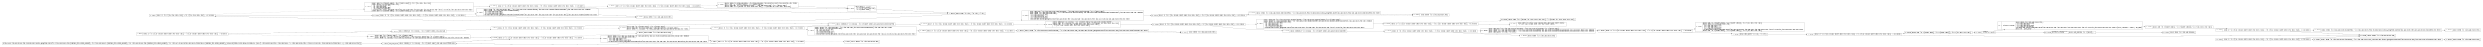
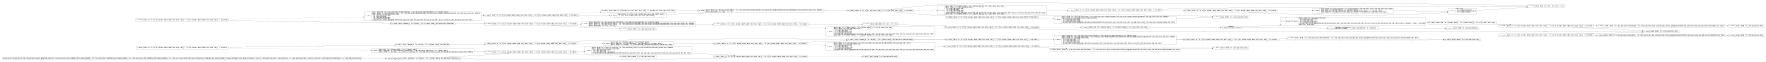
  digraph {
    fontname="Courier Prime"
    rankdir=LR
    node [fontname="Courier Prime" shape=record]
    edge [fontname="Courier Prime"]
    n1 [label="{0\:\ 0x0000|MTH_ENTER_BLOCK\l|0x0000: INSTANCE_OF  (r0 I:boolean) = (r10 I:?[OBJECT, ARRAY]) java.lang.reflect.TypeVariable \l}"]
    n2 [label="{3\:\ 0x000b|0x000b: IF  (r1 I:?[int, boolean, OBJECT, ARRAY, byte, short, char]) == (0 ?[int, boolean, OBJECT, ARRAY, byte, short, char])  \-\> B:5:0x000e \l}"]
    n3 [label="{1\:\ 0x0002|0x0002: IF  (r0 I:?[int, boolean, OBJECT, ARRAY, byte, short, char]) == (0 ?[int, boolean, OBJECT, ARRAY, byte, short, char])  \-\> B:8:0x0018 \l}"]
    n4 [label="{2\:\ 0x0004|0x0004: MOVE  (r0 I:?[OBJECT, ARRAY]) = (r10 I:?[OBJECT, ARRAY]) \l0x0005: CHECK_CAST  (r0 I:java.lang.reflect.TypeVariable) = (java.lang.reflect.TypeVariable) (r0 I:?[OBJECT, ARRAY]) \l0x0007: INVOKE  (r1 I:boolean) = (r11 I:java.util.Collection), (r0 I:java.lang.Object) java.util.Collection.contains(java.lang.Object):boolean type: INTERFACE \l}"]
    n5 [label="{8\:\ 0x0018|0x0018: INSTANCE_OF  (r0 I:boolean) = (r10 I:?[OBJECT, ARRAY]) java.lang.Class \l}"]
    n6 [label="{9\:\ 0x001a|0x001a: IF  (r0 I:?[int, boolean, OBJECT, ARRAY, byte, short, char]) == (0 ?[int, boolean, OBJECT, ARRAY, byte, short, char])  \-\> B:17:0x0035 \l}"]
    n7 [label="{4\:\ 0x000d|0x000d: RETURN  (r10 I:java.lang.reflect.Type) \l}"]
    n8 [label="{5\:\ 0x000e|0x000e: INVOKE  (r11 I:java.util.Collection), (r0 I:java.lang.Object) java.util.Collection.add(java.lang.Object):boolean type: INTERFACE \l0x0011: INVOKE  (r10 I:java.lang.reflect.Type) = \l  (r8 I:java.lang.reflect.Type)\l  (r9 I:java.lang.Class)\l  (r0 I:java.lang.reflect.TypeVariable)\l com.google.gson.internal.$Gson$Types.resolveTypeVariable(java.lang.reflect.Type, java.lang.Class, java.lang.reflect.TypeVariable):java.lang.reflect.Type type: STATIC \l}"]
    n9 [label="{6\:\ 0x0015|0x0015: IF  (r10 I:?[int, boolean, OBJECT, ARRAY, byte, short, char]) != (r0 I:?[int, boolean, OBJECT, ARRAY, byte, short, char])  \-\> B:0:0x0000 \l}"]
    n10 [label="{7\:\ 0x0017|0x0017: RETURN  (r10 I:java.lang.reflect.Type) \l}"]
    n11 [label="{10\:\ 0x001c|0x001c: MOVE  (r0 I:?[OBJECT, ARRAY]) = (r10 I:?[OBJECT, ARRAY]) \l0x001d: CHECK_CAST  (r0 I:java.lang.Class) = (java.lang.Class) (r0 I:?[OBJECT, ARRAY]) \l0x001f: INVOKE  (r1 I:boolean) = (r0 I:java.lang.Class) java.lang.Class.isArray():boolean type: VIRTUAL \l}"]
    n12 [label="{17\:\ 0x0035|0x0035: INSTANCE_OF  (r0 I:boolean) = (r10 I:?[OBJECT, ARRAY]) java.lang.reflect.GenericArrayType \l}"]
    n13 [label="{11\:\ 0x0023|0x0023: IF  (r1 I:?[int, boolean, OBJECT, ARRAY, byte, short, char]) == (0 ?[int, boolean, OBJECT, ARRAY, byte, short, char])  \-\> B:17:0x0035 \l}"]
    n14 [label="{18\:\ 0x0037|0x0037: IF  (r0 I:?[int, boolean, OBJECT, ARRAY, byte, short, char]) == (0 ?[int, boolean, OBJECT, ARRAY, byte, short, char])  \-\> B:24:0x004b \l}"]
    n15 [label="{12\:\ 0x0025|0x0025: INVOKE  (r10 I:java.lang.Class) = (r0 I:java.lang.Class) java.lang.Class.getComponentType():java.lang.Class type: VIRTUAL \l0x0029: INVOKE  (r8 I:java.lang.reflect.Type) = \l  (r8 I:java.lang.reflect.Type)\l  (r9 I:java.lang.Class)\l  (r10 I:java.lang.reflect.Type)\l  (r11 I:java.util.Collection)\l com.google.gson.internal.$Gson$Types.resolve(java.lang.reflect.Type, java.lang.Class, java.lang.reflect.Type, java.util.Collection):java.lang.reflect.Type type: STATIC \l}"]
    n16 [label="{13\:\ 0x002d|0x002d: IF  (r10 I:?[int, boolean, OBJECT, ARRAY, byte, short, char]) != (r8 I:?[int, boolean, OBJECT, ARRAY, byte, short, char])  \-\> B:15:0x0030 \l}"]
    n17 [label="{15\:\ 0x0030|0x0030: INVOKE  (r0 I:java.lang.reflect.GenericArrayType) = (r8 I:java.lang.reflect.Type) com.google.gson.internal.$Gson$Types.arrayOf(java.lang.reflect.Type):java.lang.reflect.GenericArrayType type: STATIC \l}"]
    n18 [label="{16\:\ 0x0034|0x0034: RETURN  (r0 I:java.lang.reflect.Type) \l}"]
    n19 [label="{19\:\ 0x0039|0x0039: CHECK_CAST  (r10 I:java.lang.reflect.GenericArrayType) = (java.lang.reflect.GenericArrayType) (r10 I:?[OBJECT, ARRAY]) \l0x003b: INVOKE  (r0 I:java.lang.reflect.Type) = (r10 I:java.lang.reflect.GenericArrayType) java.lang.reflect.GenericArrayType.getGenericComponentType():java.lang.reflect.Type type: INTERFACE \l0x003f: INVOKE  (r8 I:java.lang.reflect.Type) = \l  (r8 I:java.lang.reflect.Type)\l  (r9 I:java.lang.Class)\l  (r0 I:java.lang.reflect.Type)\l  (r11 I:java.util.Collection)\l com.google.gson.internal.$Gson$Types.resolve(java.lang.reflect.Type, java.lang.Class, java.lang.reflect.Type, java.util.Collection):java.lang.reflect.Type type: STATIC \l}"]
-   n20 [label="{24\:\ 0x004b|0x004b: INSTANCE_OF  (r0 I:boolean) = (r10 I:?[OBJECT, ARRAY]) java.lang.reflect.ParameterizedType \l0x004d: CONST  (r1 I:?[boolean, int, float, short, byte, char]) = (1 ?[boolean, int, float, short, byte, char]) \l0x004e: CONST  (r2 I:?[int, float, boolean, short, byte, char, OBJECT, ARRAY]) = \l  (0 ?[int, float, boolean, short, byte, char, OBJECT, ARRAY])\l \l}"]
    n21 [label="{20\:\ 0x0043|0x0043: IF  (r0 I:?[int, boolean, OBJECT, ARRAY, byte, short, char]) != (r8 I:?[int, boolean, OBJECT, ARRAY, byte, short, char])  \-\> B:22:0x0046 \l}"]
    n22 [label="{25\:\ 0x004f|0x004f: IF  (r0 I:?[int, boolean, OBJECT, ARRAY, byte, short, char]) == (0 ?[int, boolean, OBJECT, ARRAY, byte, short, char])  \-\> B:41:0x008b \l}"]
    n23 [label="{22\:\ 0x0046|0x0046: INVOKE  (r10 I:java.lang.reflect.GenericArrayType) = (r8 I:java.lang.reflect.Type) com.google.gson.internal.$Gson$Types.arrayOf(java.lang.reflect.Type):java.lang.reflect.GenericArrayType type: STATIC \l}"]
    n24 [label="{23\:\ 0x004a|0x004a: RETURN  (r10 I:java.lang.reflect.Type) \l}"]
    n25 [label="{26\:\ 0x0051|0x0051: CHECK_CAST  (r10 I:java.lang.reflect.ParameterizedType) = (java.lang.reflect.ParameterizedType) (r10 I:?[OBJECT, ARRAY]) \l0x0053: INVOKE  (r0 I:java.lang.reflect.Type) = (r10 I:java.lang.reflect.ParameterizedType) java.lang.reflect.ParameterizedType.getOwnerType():java.lang.reflect.Type type: INTERFACE \l0x0057: INVOKE  (r3 I:java.lang.reflect.Type) = \l  (r8 I:java.lang.reflect.Type)\l  (r9 I:java.lang.Class)\l  (r0 I:java.lang.reflect.Type)\l  (r11 I:java.util.Collection)\l com.google.gson.internal.$Gson$Types.resolve(java.lang.reflect.Type, java.lang.Class, java.lang.reflect.Type, java.util.Collection):java.lang.reflect.Type type: STATIC \l}"]
    n26 [label="{41\:\ 0x008b|0x008b: INSTANCE_OF  (r0 I:boolean) = (r10 I:?[OBJECT, ARRAY]) java.lang.reflect.WildcardType \l}"]
    n27 [label="{27\:\ 0x005b|0x005b: IF  (r3 I:?[int, boolean, OBJECT, ARRAY, byte, short, char]) == (r0 I:?[int, boolean, OBJECT, ARRAY, byte, short, char])  \-\> B:29:0x005f \l}"]
    n28 [label="{42\:\ 0x008d|0x008d: IF  (r0 I:?[int, boolean, OBJECT, ARRAY, byte, short, char]) == (0 ?[int, boolean, OBJECT, ARRAY, byte, short, char])  \-\> B:59:0x00be \l}"]
    n29 [label="{28\:\ 0x005d|0x005d: CONST  (r0 I:?[boolean, int, float, short, byte, char]) = (1 ?[boolean, int, float, short, byte, char]) \l}"]
    n30 [label="{29\:\ 0x005f|0x005f: CONST  (r0 I:?[int, float, boolean, short, byte, char, OBJECT, ARRAY]) = \l  (0 ?[int, float, boolean, short, byte, char, OBJECT, ARRAY])\l \l}"]
+   n31 [label="{30\:\ 0x0060|0x0060: INVOKE  (r4 I:java.lang.reflect.Type[]) = (r10 I:java.lang.reflect.ParameterizedType) java.lang.reflect.ParameterizedType.getActualTypeArguments():java.lang.reflect.Type[] type: INTERFACE \l0x0064: ARRAY_LENGTH  (r5 I:int) = (r4 I:?[]) \l}"]
    n32 [label="{31\:\ 0x0065|0x0065: IF  (r2 I:?[int, byte, short, char]) \>= (r5 I:?[int, byte, short, char])  \-\> B:38:0x0080 \l}"]
    n33 [label="{32\:\ 0x0067|0x0067: AGET  (r6 I:?[OBJECT, ARRAY]) = (r4 I:?[OBJECT, ARRAY][]), (r2 I:?[int, short, byte, char]) \l0x0069: INVOKE  (r6 I:java.lang.reflect.Type) = \l  (r8 I:java.lang.reflect.Type)\l  (r9 I:java.lang.Class)\l  (r6 I:java.lang.reflect.Type)\l  (r11 I:java.util.Collection)\l com.google.gson.internal.$Gson$Types.resolve(java.lang.reflect.Type, java.lang.Class, java.lang.reflect.Type, java.util.Collection):java.lang.reflect.Type type: STATIC \l0x006d: AGET  (r7 I:?[OBJECT, ARRAY]) = (r4 I:?[OBJECT, ARRAY][]), (r2 I:?[int, short, byte, char]) \l}"]
    n34 [label="{38\:\ 0x0080|0x0080: IF  (r0 I:?[int, boolean, OBJECT, ARRAY, byte, short, char]) == (0 ?[int, boolean, OBJECT, ARRAY, byte, short, char])  \-\> B:40:0x008a \l}"]
    n35 [label="{33\:\ 0x006f|0x006f: IF  (r6 I:?[int, boolean, OBJECT, ARRAY, byte, short, char]) == (r7 I:?[int, boolean, OBJECT, ARRAY, byte, short, char])  \-\> B:37:0x007d \l}"]
    n36 [label="{39\:\ 0x0082|0x0082: INVOKE  (r8 I:java.lang.reflect.Type) = (r10 I:java.lang.reflect.ParameterizedType) java.lang.reflect.ParameterizedType.getRawType():java.lang.reflect.Type type: INTERFACE \l0x0086: INVOKE  (r10 I:java.lang.reflect.ParameterizedType) = \l  (r3 I:java.lang.reflect.Type)\l  (r8 I:java.lang.reflect.Type)\l  (r4 I:java.lang.reflect.Type[])\l com.google.gson.internal.$Gson$Types.newParameterizedTypeWithOwner(java.lang.reflect.Type, java.lang.reflect.Type, java.lang.reflect.Type[]):java.lang.reflect.ParameterizedType type: STATIC \l}"]
    n37 [label="{40\:\ 0x008a|0x008a: RETURN  (r10 I:java.lang.reflect.Type) \l}"]
    n38 [label="{34\:\ 0x0071|0x0071: IF  (r0 I:?[int, boolean, OBJECT, ARRAY, byte, short, char]) != (0 ?[int, boolean, OBJECT, ARRAY, byte, short, char])  \-\> B:36:0x007b \l}"]
    n39 [label="{37\:\ 0x007d|0x007d: ARITH  (r2 I:int) = (r2 I:int) + (1 int) \l}"]
    n40 [label="{35\:\ 0x0073|0x0073: INVOKE  (r0 I:java.lang.Object) = (r4 I:java.lang.Object) java.lang.Object.clone():java.lang.Object type: VIRTUAL \l0x0077: MOVE  (r4 I:?[OBJECT, ARRAY]) = (r0 I:?[OBJECT, ARRAY]) \l0x0078: CHECK_CAST  (r4 I:java.lang.reflect.Type[]) = (java.lang.reflect.Type[]) (r4 I:?[OBJECT, ARRAY]) \l0x007a: CONST  (r0 I:?[boolean, int, float, short, byte, char]) = (1 ?[boolean, int, float, short, byte, char]) \l}"]
    n41 [label="{36\:\ 0x007b|0x007b: APUT  \l  (r4 I:?[OBJECT, ARRAY][])\l  (r2 I:?[int, short, byte, char])\l  (r6 I:?[OBJECT, ARRAY])\l \l}"]
    n42 [label="{43\:\ 0x008f|0x008f: CHECK_CAST  (r10 I:java.lang.reflect.WildcardType) = (java.lang.reflect.WildcardType) (r10 I:?[OBJECT, ARRAY]) \l0x0091: INVOKE  (r0 I:java.lang.reflect.Type[]) = (r10 I:java.lang.reflect.WildcardType) java.lang.reflect.WildcardType.getLowerBounds():java.lang.reflect.Type[] type: INTERFACE \l0x0095: INVOKE  (r3 I:java.lang.reflect.Type[]) = (r10 I:java.lang.reflect.WildcardType) java.lang.reflect.WildcardType.getUpperBounds():java.lang.reflect.Type[] type: INTERFACE \l0x0099: ARRAY_LENGTH  (r4 I:int) = (r0 I:?[]) \l}"]
    n43 [label="{59\:\ 0x00be|0x00be: RETURN  (r10 I:java.lang.reflect.Type) \l}"]
    n44 [label="{44\:\ 0x009a|0x009a: IF  (r4 I:?[int, boolean, OBJECT, ARRAY, byte, short, char]) != (r1 I:?[int, boolean, OBJECT, ARRAY, byte, short, char])  \-\> B:49:0x00ab \l}"]
    n45 [label="{45\:\ 0x009c|0x009c: AGET  (r1 I:?[OBJECT, ARRAY]) = (r0 I:?[OBJECT, ARRAY][]), (r2 I:?[int, short, byte, char]) \l0x009e: INVOKE  (r8 I:java.lang.reflect.Type) = \l  (r8 I:java.lang.reflect.Type)\l  (r9 I:java.lang.Class)\l  (r1 I:java.lang.reflect.Type)\l  (r11 I:java.util.Collection)\l com.google.gson.internal.$Gson$Types.resolve(java.lang.reflect.Type, java.lang.Class, java.lang.reflect.Type, java.util.Collection):java.lang.reflect.Type type: STATIC \l0x00a2: AGET  (r9 I:?[OBJECT, ARRAY]) = (r0 I:?[OBJECT, ARRAY][]), (r2 I:?[int, short, byte, char]) \l}"]
    n46 [label="{49\:\ 0x00ab|0x00ab: ARRAY_LENGTH  (r0 I:int) = (r3 I:?[]) \l}"]
    n47 [label="{50\:\ 0x00ac|0x00ac: IF  (r0 I:?[int, boolean, OBJECT, ARRAY, byte, short, char]) != (r1 I:?[int, boolean, OBJECT, ARRAY, byte, short, char])  \-\> B:58:0x00bd \l}"]
    n48 [label="{46\:\ 0x00a4|0x00a4: IF  (r8 I:?[int, boolean, OBJECT, ARRAY, byte, short, char]) == (r9 I:?[int, boolean, OBJECT, ARRAY, byte, short, char])  \-\> B:58:0x00bd \l}"]
    n49 [label="{47\:\ 0x00a6|0x00a6: INVOKE  (r8 I:java.lang.reflect.WildcardType) = (r8 I:java.lang.reflect.Type) com.google.gson.internal.$Gson$Types.supertypeOf(java.lang.reflect.Type):java.lang.reflect.WildcardType type: STATIC \l}"]
    n50 [label="{58\:\ 0x00bd|0x00bd: RETURN  (r10 I:java.lang.reflect.Type) \l}"]
    n51 [label="{48\:\ 0x00aa|0x00aa: RETURN  (r8 I:java.lang.reflect.Type) \l}"]
    n52 [label="{51\:\ 0x00ae|0x00ae: AGET  (r0 I:?[OBJECT, ARRAY]) = (r3 I:?[OBJECT, ARRAY][]), (r2 I:?[int, short, byte, char]) \l}"]
    n53 [label="{52\:\ 0x00b0|SYNTHETIC\lSplitter:B:52:0x00b0\l}"]
    n54 [label="{53\:\ ?|Splitter:B:52:0x00b0\l|0x00b0: INVOKE  (r8 I:java.lang.reflect.Type) = \l  (r8 I:java.lang.reflect.Type)\l  (r9 I:java.lang.Class)\l  (r0 I:java.lang.reflect.Type)\l  (r11 I:java.util.Collection)\l com.google.gson.internal.$Gson$Types.resolve(java.lang.reflect.Type, java.lang.Class, java.lang.reflect.Type, java.util.Collection):java.lang.reflect.Type type: STATIC A[Catch:\{ Throwable \-\> 0x00bf \}, TRY_ENTER]\l0x00b3: NOP   A[TRY_LEAVE]\l}"]
    n55 [label="{60\:\ 0x00bf|ExcHandler: Throwable null\lSplitter:B:52:0x00b0\l|0x00bf: MOVE_EXCEPTION  (r8 I:?[OBJECT]) =  \l}"]
    n56 [label="{54\:\ 0x00b4|0x00b4: AGET  (r9 I:?[OBJECT, ARRAY]) = (r3 I:?[OBJECT, ARRAY][]), (r2 I:?[int, short, byte, char]) \l}"]
    n57 [label="{61\:\ 0x00c0|0x00c0: THROW  (r8 I:java.lang.Throwable) \l}"]
    n58 [label="{55\:\ 0x00b6|0x00b6: IF  (r8 I:?[int, boolean, OBJECT, ARRAY, byte, short, char]) == (r9 I:?[int, boolean, OBJECT, ARRAY, byte, short, char])  \-\> B:58:0x00bd \l}"]
    n59 [label="{56\:\ 0x00b8|0x00b8: INVOKE  (r8 I:java.lang.reflect.WildcardType) = (r8 I:java.lang.reflect.Type) com.google.gson.internal.$Gson$Types.subtypeOf(java.lang.reflect.Type):java.lang.reflect.WildcardType type: STATIC \l}"]
    n60 [label="{57\:\ 0x00bc|0x00bc: RETURN  (r8 I:java.lang.reflect.Type) \l}"]
    n61 [label="{private static java.lang.reflect.Type com.google.gson.internal.$Gson$Types.resolve((r8 I:java.lang.reflect.Type A[IMMUTABLE_TYPE, METHOD_ARGUMENT]), (r9 I:java.lang.Class\<?\> A[IMMUTABLE_TYPE, METHOD_ARGUMENT]), (r10 I:java.lang.reflect.Type A[IMMUTABLE_TYPE, METHOD_ARGUMENT]), (r11 I:java.util.Collection\<java.lang.reflect.TypeVariable\> A[IMMUTABLE_TYPE, METHOD_ARGUMENT]))  | Annotation[SYSTEM, dalvik.annotation.Signature, \{value=[(, Ljava\/lang\/reflect\/Type;, Ljava\/lang\/Class\<, *\>;, Ljava\/lang\/reflect\/Type;, Ljava\/util\/Collection\<, Ljava\/lang\/reflect\/TypeVariable;, \>;), Ljava\/lang\/reflect\/Type;]\}]\l}"]
    n1 -> n2
    n2 -> n7 [style=dashed]
    n2 -> n8
    n3 -> n4 [style=dashed]
    n3 -> n5
    n4 -> n2
    n5 -> n6
    n6 -> n11 [style=dashed]
    n6 -> n12
    n8 -> n9
    n9 -> n1
    n9 -> n10 [style=dashed]
    n11 -> n13
    n12 -> n14
    n13 -> n12
    n13 -> n15 [style=dashed]
    n14 -> n19 [style=dashed]
-   n14 -> n20
    n15 -> n16
    n16 -> n17
    n16 -> n18 [style=dashed]
    n17 -> n18
    n19 -> n21
-   n20 -> n22
    n21 -> n23
    n21 -> n24 [style=dashed]
    n22 -> n25 [style=dashed]
    n22 -> n26
    n23 -> n24
    n25 -> n27
    n26 -> n28
    n27 -> n29 [style=dashed]
    n27 -> n30
    n28 -> n42 [style=dashed]
    n28 -> n43
+   n29 -> n31
+   n30 -> n31
+   n31 -> n32
    n32 -> n33 [style=dashed]
    n32 -> n34
    n33 -> n35
    n34 -> n36 [style=dashed]
    n34 -> n37
    n35 -> n38 [style=dashed]
    n35 -> n39
    n36 -> n37
    n38 -> n40 [style=dashed]
    n38 -> n41
    n39 -> n32
    n40 -> n41
    n41 -> n39
    n42 -> n44
    n44 -> n45 [style=dashed]
    n44 -> n46
    n46 -> n47
    n47 -> n50
    n47 -> n52 [style=dashed]
    n48 -> n49 [style=dashed]
    n48 -> n50
    n49 -> n51
    n52 -> n53
    n53 -> n54
    n53 -> n55
    n54 -> n56
    n55 -> n57
    n56 -> n58
    n58 -> n50
    n58 -> n59 [style=dashed]
    n59 -> n60
    n61 -> n1
  }
